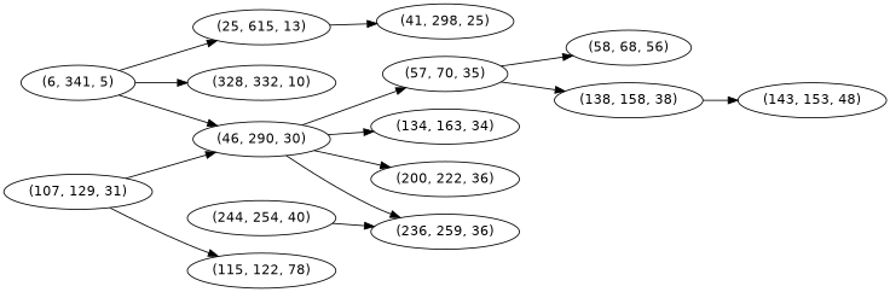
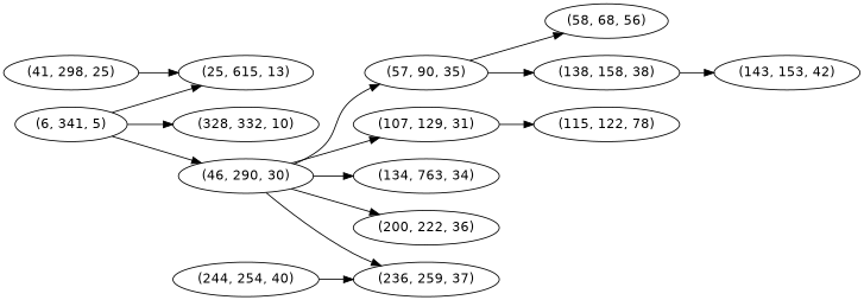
  digraph {
    fontname="DejaVu Sans"
    rankdir=LR
    node [fontname="DejaVu Sans"]
    edge [fontname="DejaVu Sans"]
    n1 [label="(25, 615, 13)"]
    "(6, 341, 5)"
    n3 [label="(328, 332, 10)"]
    "(46, 290, 30)"
    "(41, 298, 25)"
-   "(57, 70, 35)"
+   "(57, 70, 35)" [label="(57, 90, 35)"]
    "(107, 129, 31)"
-   "(134, 163, 34)"
+   "(134, 163, 34)" [label="(134, 763, 34)"]
    "(200, 222, 36)"
-   "(236, 259, 37)" [label="(236, 259, 36)"]
+   "(236, 259, 37)"
    n11 [label="(58, 68, 56)"]
    "(138, 158, 38)"
    n13 [label="(115, 122, 78)"]
-   "(143, 153, 42)" [label="(143, 153, 48)"]
+   "(143, 153, 42)"
    "(244, 254, 40)"
-   n1 -> "(41, 298, 25)"
+   "(41, 298, 25)" -> n1
    "(6, 341, 5)" -> n1
    "(6, 341, 5)" -> n3
    "(6, 341, 5)" -> "(46, 290, 30)"
    "(46, 290, 30)" -> "(57, 70, 35)"
-   "(107, 129, 31)" -> "(46, 290, 30)"
+   "(46, 290, 30)" -> "(107, 129, 31)"
    "(46, 290, 30)" -> "(134, 163, 34)"
    "(46, 290, 30)" -> "(200, 222, 36)"
    "(46, 290, 30)" -> "(236, 259, 37)"
    "(57, 70, 35)" -> n11
    "(57, 70, 35)" -> "(138, 158, 38)"
    "(107, 129, 31)" -> n13
    "(138, 158, 38)" -> "(143, 153, 42)"
    "(244, 254, 40)" -> "(236, 259, 37)"
  }
